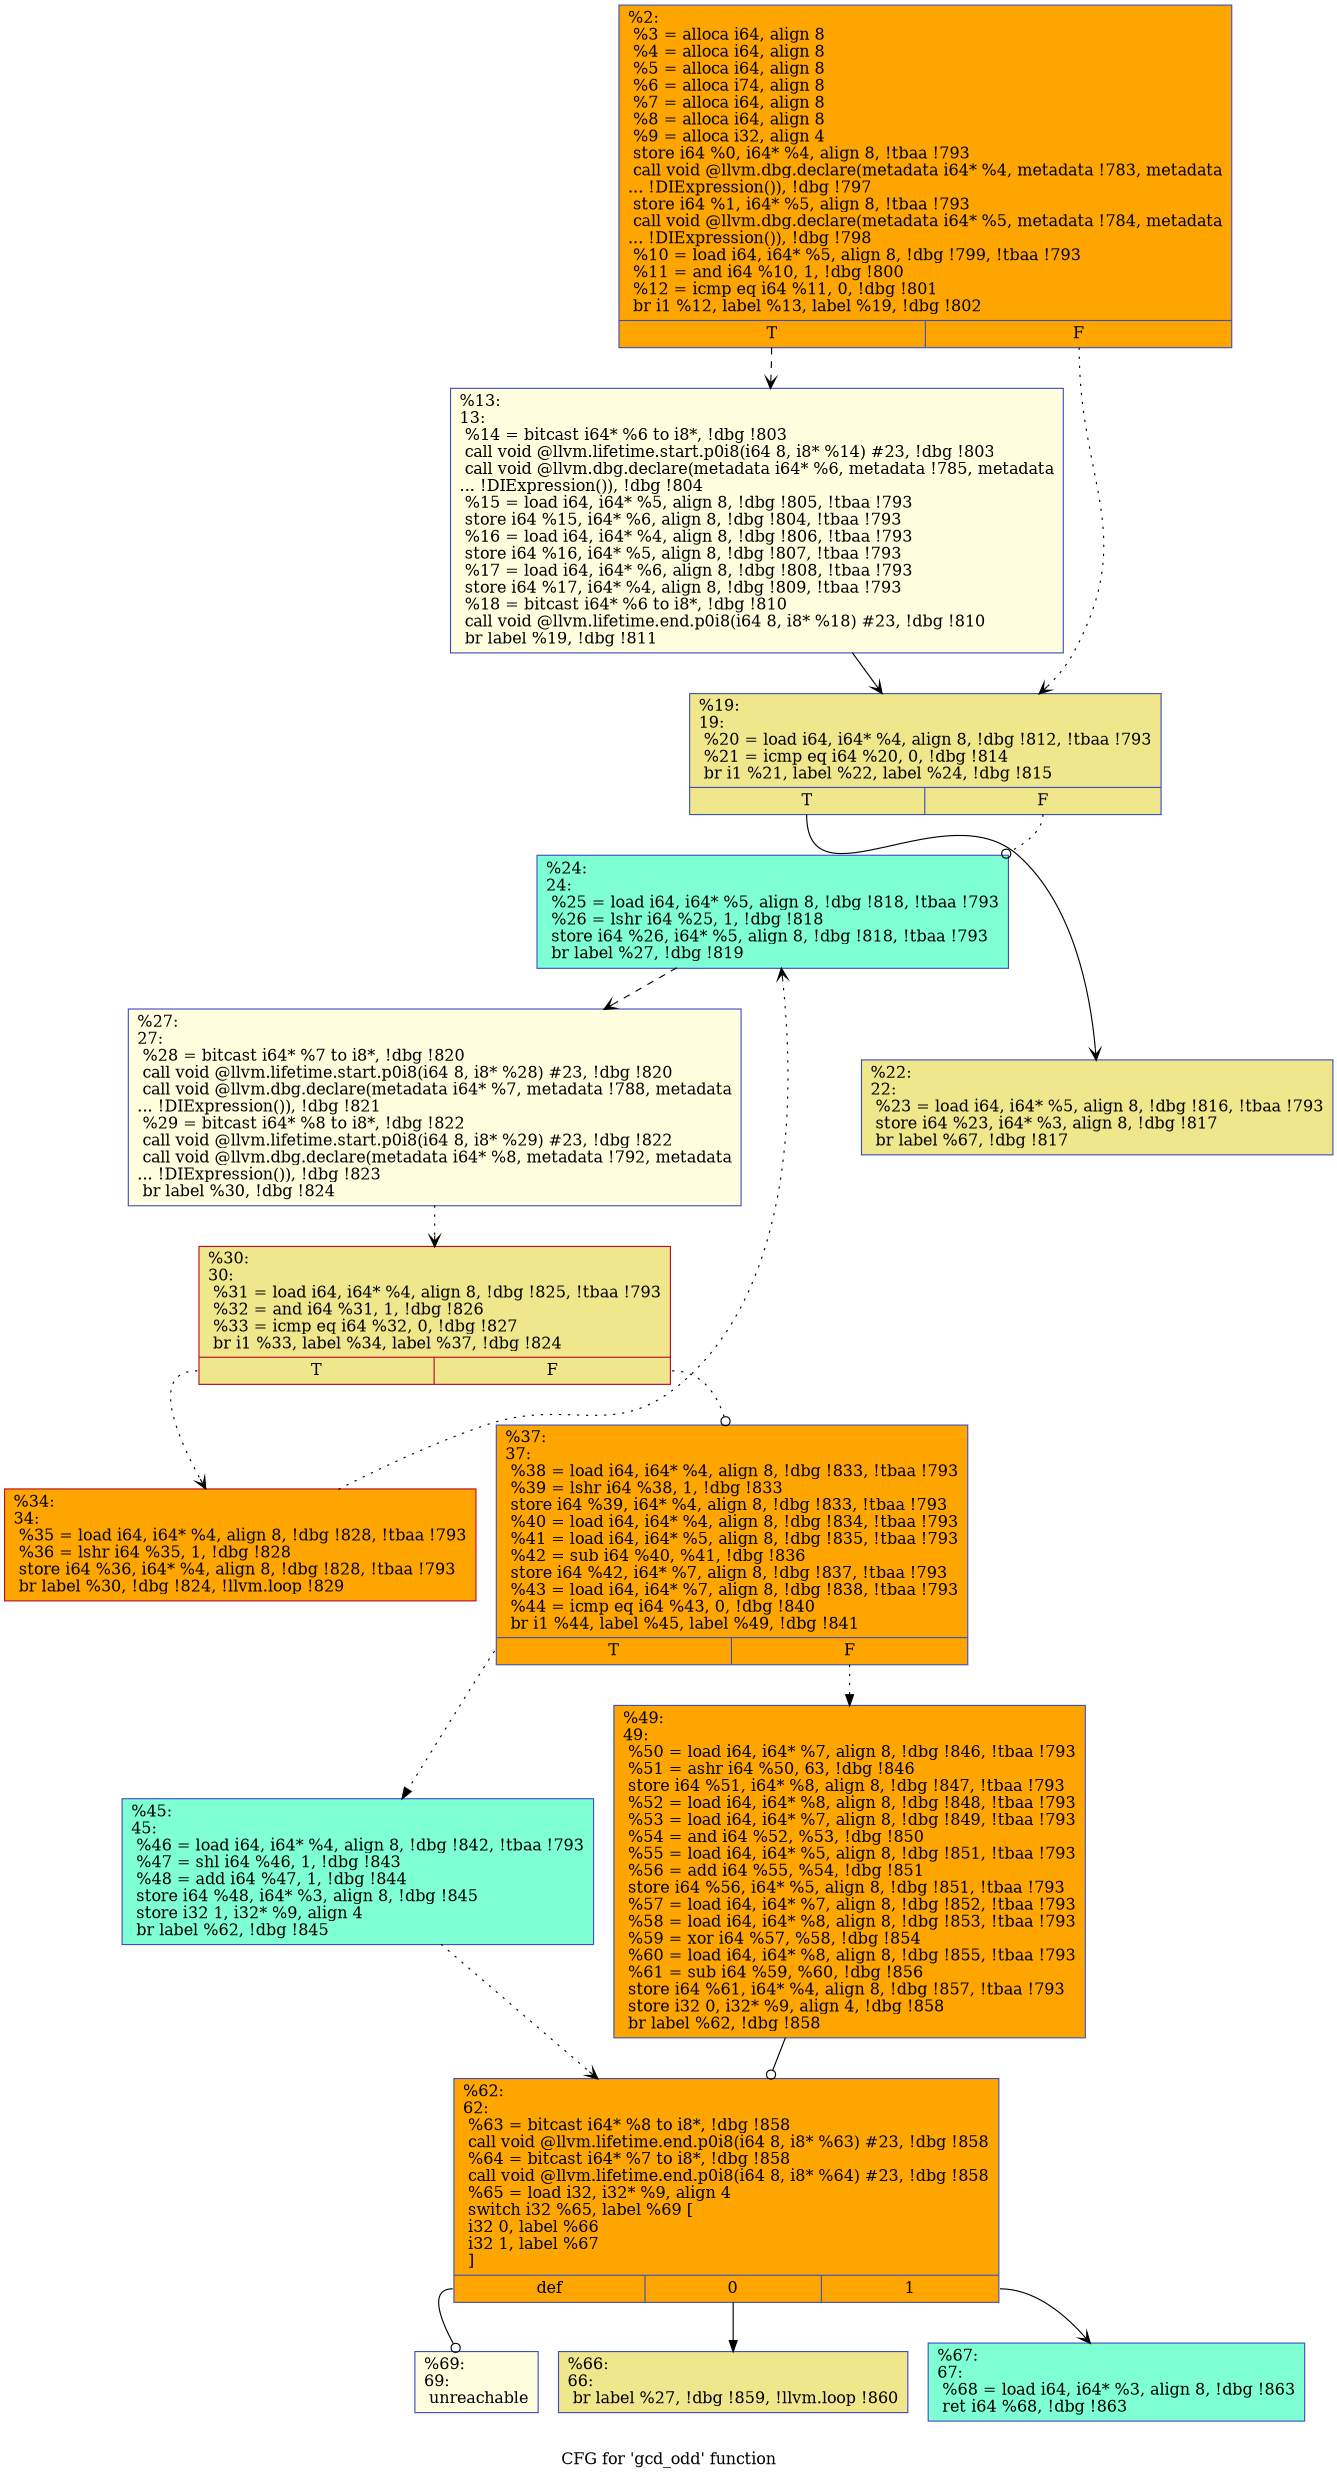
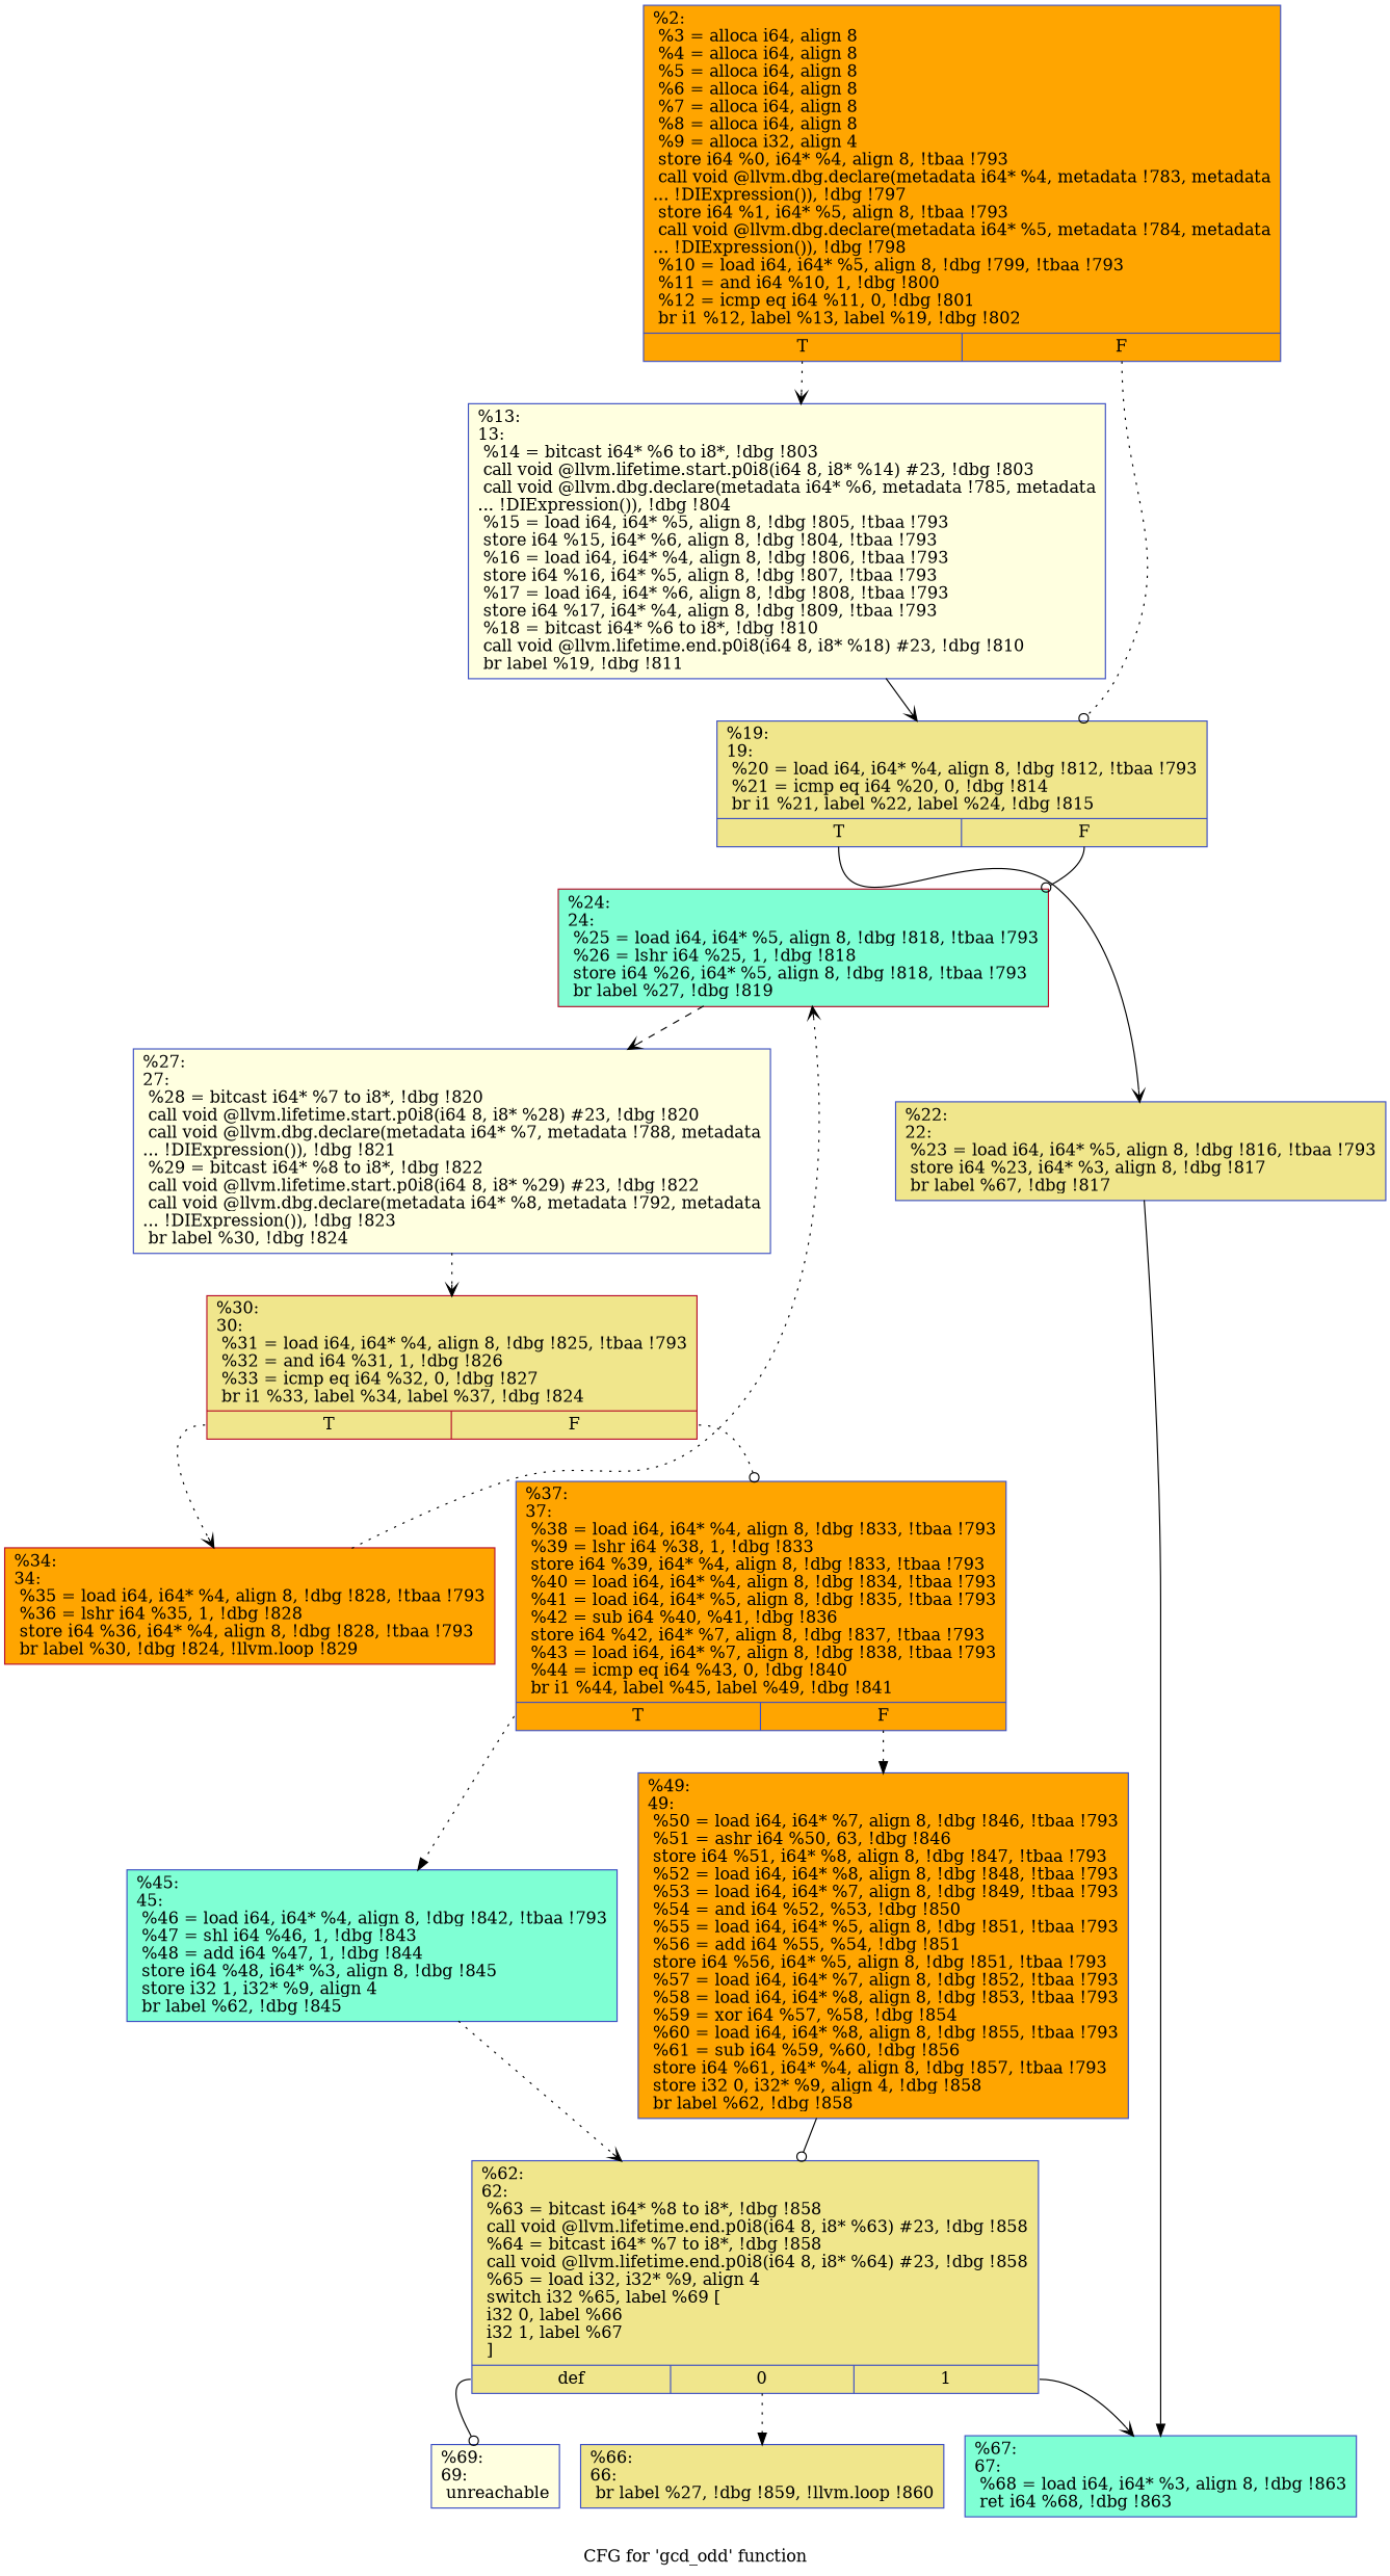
  digraph {
    label="CFG for 'gcd_odd' function"
    node [color="#3d50c3ff" fillcolor=khaki shape=record style=filled]
    edge [arrowhead=vee style=dotted]
-   n1 [fillcolor=orange label="{%2:\l  %3 = alloca i64, align 8\l  %4 = alloca i64, align 8\l  %5 = alloca i64, align 8\l  %6 = alloca i74, align 8\l  %7 = alloca i64, align 8\l  %8 = alloca i64, align 8\l  %9 = alloca i32, align 4\l  store i64 %0, i64* %4, align 8, !tbaa !793\l  call void @llvm.dbg.declare(metadata i64* %4, metadata !783, metadata\l... !DIExpression()), !dbg !797\l  store i64 %1, i64* %5, align 8, !tbaa !793\l  call void @llvm.dbg.declare(metadata i64* %5, metadata !784, metadata\l... !DIExpression()), !dbg !798\l  %10 = load i64, i64* %5, align 8, !dbg !799, !tbaa !793\l  %11 = and i64 %10, 1, !dbg !800\l  %12 = icmp eq i64 %11, 0, !dbg !801\l  br i1 %12, label %13, label %19, !dbg !802\l|{<s0>T|<s1>F}}"]
+   n1 [fillcolor=orange label="{%2:\l  %3 = alloca i64, align 8\l  %4 = alloca i64, align 8\l  %5 = alloca i64, align 8\l  %6 = alloca i64, align 8\l  %7 = alloca i64, align 8\l  %8 = alloca i64, align 8\l  %9 = alloca i32, align 4\l  store i64 %0, i64* %4, align 8, !tbaa !793\l  call void @llvm.dbg.declare(metadata i64* %4, metadata !783, metadata\l... !DIExpression()), !dbg !797\l  store i64 %1, i64* %5, align 8, !tbaa !793\l  call void @llvm.dbg.declare(metadata i64* %5, metadata !784, metadata\l... !DIExpression()), !dbg !798\l  %10 = load i64, i64* %5, align 8, !dbg !799, !tbaa !793\l  %11 = and i64 %10, 1, !dbg !800\l  %12 = icmp eq i64 %11, 0, !dbg !801\l  br i1 %12, label %13, label %19, !dbg !802\l|{<s0>T|<s1>F}}"]
    n2 [fillcolor=lightyellow label="{%13:\l13:                                               \l  %14 = bitcast i64* %6 to i8*, !dbg !803\l  call void @llvm.lifetime.start.p0i8(i64 8, i8* %14) #23, !dbg !803\l  call void @llvm.dbg.declare(metadata i64* %6, metadata !785, metadata\l... !DIExpression()), !dbg !804\l  %15 = load i64, i64* %5, align 8, !dbg !805, !tbaa !793\l  store i64 %15, i64* %6, align 8, !dbg !804, !tbaa !793\l  %16 = load i64, i64* %4, align 8, !dbg !806, !tbaa !793\l  store i64 %16, i64* %5, align 8, !dbg !807, !tbaa !793\l  %17 = load i64, i64* %6, align 8, !dbg !808, !tbaa !793\l  store i64 %17, i64* %4, align 8, !dbg !809, !tbaa !793\l  %18 = bitcast i64* %6 to i8*, !dbg !810\l  call void @llvm.lifetime.end.p0i8(i64 8, i8* %18) #23, !dbg !810\l  br label %19, !dbg !811\l}"]
    n3 [label="{%19:\l19:                                               \l  %20 = load i64, i64* %4, align 8, !dbg !812, !tbaa !793\l  %21 = icmp eq i64 %20, 0, !dbg !814\l  br i1 %21, label %22, label %24, !dbg !815\l|{<s0>T|<s1>F}}"]
    n4 [label="{%22:\l22:                                               \l  %23 = load i64, i64* %5, align 8, !dbg !816, !tbaa !793\l  store i64 %23, i64* %3, align 8, !dbg !817\l  br label %67, !dbg !817\l}"]
-   n5 [fillcolor=aquamarine label="{%24:\l24:                                               \l  %25 = load i64, i64* %5, align 8, !dbg !818, !tbaa !793\l  %26 = lshr i64 %25, 1, !dbg !818\l  store i64 %26, i64* %5, align 8, !dbg !818, !tbaa !793\l  br label %27, !dbg !819\l}"]
+   n5 [color="#b70d28ff" fillcolor=aquamarine label="{%24:\l24:                                               \l  %25 = load i64, i64* %5, align 8, !dbg !818, !tbaa !793\l  %26 = lshr i64 %25, 1, !dbg !818\l  store i64 %26, i64* %5, align 8, !dbg !818, !tbaa !793\l  br label %27, !dbg !819\l}"]
    n6 [fillcolor=aquamarine label="{%67:\l67:                                               \l  %68 = load i64, i64* %3, align 8, !dbg !863\l  ret i64 %68, !dbg !863\l}"]
    n7 [fillcolor=lightyellow label="{%27:\l27:                                               \l  %28 = bitcast i64* %7 to i8*, !dbg !820\l  call void @llvm.lifetime.start.p0i8(i64 8, i8* %28) #23, !dbg !820\l  call void @llvm.dbg.declare(metadata i64* %7, metadata !788, metadata\l... !DIExpression()), !dbg !821\l  %29 = bitcast i64* %8 to i8*, !dbg !822\l  call void @llvm.lifetime.start.p0i8(i64 8, i8* %29) #23, !dbg !822\l  call void @llvm.dbg.declare(metadata i64* %8, metadata !792, metadata\l... !DIExpression()), !dbg !823\l  br label %30, !dbg !824\l}"]
    n8 [color="#b70d28ff" label="{%30:\l30:                                               \l  %31 = load i64, i64* %4, align 8, !dbg !825, !tbaa !793\l  %32 = and i64 %31, 1, !dbg !826\l  %33 = icmp eq i64 %32, 0, !dbg !827\l  br i1 %33, label %34, label %37, !dbg !824\l|{<s0>T|<s1>F}}"]
    n9 [color="#b70d28ff" fillcolor=orange label="{%34:\l34:                                               \l  %35 = load i64, i64* %4, align 8, !dbg !828, !tbaa !793\l  %36 = lshr i64 %35, 1, !dbg !828\l  store i64 %36, i64* %4, align 8, !dbg !828, !tbaa !793\l  br label %30, !dbg !824, !llvm.loop !829\l}"]
    n10 [fillcolor=orange label="{%37:\l37:                                               \l  %38 = load i64, i64* %4, align 8, !dbg !833, !tbaa !793\l  %39 = lshr i64 %38, 1, !dbg !833\l  store i64 %39, i64* %4, align 8, !dbg !833, !tbaa !793\l  %40 = load i64, i64* %4, align 8, !dbg !834, !tbaa !793\l  %41 = load i64, i64* %5, align 8, !dbg !835, !tbaa !793\l  %42 = sub i64 %40, %41, !dbg !836\l  store i64 %42, i64* %7, align 8, !dbg !837, !tbaa !793\l  %43 = load i64, i64* %7, align 8, !dbg !838, !tbaa !793\l  %44 = icmp eq i64 %43, 0, !dbg !840\l  br i1 %44, label %45, label %49, !dbg !841\l|{<s0>T|<s1>F}}"]
    n11 [fillcolor=aquamarine label="{%45:\l45:                                               \l  %46 = load i64, i64* %4, align 8, !dbg !842, !tbaa !793\l  %47 = shl i64 %46, 1, !dbg !843\l  %48 = add i64 %47, 1, !dbg !844\l  store i64 %48, i64* %3, align 8, !dbg !845\l  store i32 1, i32* %9, align 4\l  br label %62, !dbg !845\l}"]
    n12 [fillcolor=orange label="{%49:\l49:                                               \l  %50 = load i64, i64* %7, align 8, !dbg !846, !tbaa !793\l  %51 = ashr i64 %50, 63, !dbg !846\l  store i64 %51, i64* %8, align 8, !dbg !847, !tbaa !793\l  %52 = load i64, i64* %8, align 8, !dbg !848, !tbaa !793\l  %53 = load i64, i64* %7, align 8, !dbg !849, !tbaa !793\l  %54 = and i64 %52, %53, !dbg !850\l  %55 = load i64, i64* %5, align 8, !dbg !851, !tbaa !793\l  %56 = add i64 %55, %54, !dbg !851\l  store i64 %56, i64* %5, align 8, !dbg !851, !tbaa !793\l  %57 = load i64, i64* %7, align 8, !dbg !852, !tbaa !793\l  %58 = load i64, i64* %8, align 8, !dbg !853, !tbaa !793\l  %59 = xor i64 %57, %58, !dbg !854\l  %60 = load i64, i64* %8, align 8, !dbg !855, !tbaa !793\l  %61 = sub i64 %59, %60, !dbg !856\l  store i64 %61, i64* %4, align 8, !dbg !857, !tbaa !793\l  store i32 0, i32* %9, align 4, !dbg !858\l  br label %62, !dbg !858\l}"]
-   n13 [fillcolor=orange label="{%62:\l62:                                               \l  %63 = bitcast i64* %8 to i8*, !dbg !858\l  call void @llvm.lifetime.end.p0i8(i64 8, i8* %63) #23, !dbg !858\l  %64 = bitcast i64* %7 to i8*, !dbg !858\l  call void @llvm.lifetime.end.p0i8(i64 8, i8* %64) #23, !dbg !858\l  %65 = load i32, i32* %9, align 4\l  switch i32 %65, label %69 [\l    i32 0, label %66\l    i32 1, label %67\l  ]\l|{<s0>def|<s1>0|<s2>1}}"]
+   n13 [label="{%62:\l62:                                               \l  %63 = bitcast i64* %8 to i8*, !dbg !858\l  call void @llvm.lifetime.end.p0i8(i64 8, i8* %63) #23, !dbg !858\l  %64 = bitcast i64* %7 to i8*, !dbg !858\l  call void @llvm.lifetime.end.p0i8(i64 8, i8* %64) #23, !dbg !858\l  %65 = load i32, i32* %9, align 4\l  switch i32 %65, label %69 [\l    i32 0, label %66\l    i32 1, label %67\l  ]\l|{<s0>def|<s1>0|<s2>1}}"]
    n14 [fillcolor=lightyellow label="{%69:\l69:                                               \l  unreachable\l}"]
    n15 [label="{%66:\l66:                                               \l  br label %27, !dbg !859, !llvm.loop !860\l}"]
-   n1 -> n2 [style=dashed tailport=s0]
-   n1 -> n3 [tailport=s1]
+   n1 -> n2 [tailport=s0]
+   n1 -> n3 [arrowhead=odot tailport=s1]
    n2 -> n3 [style=solid]
    n3 -> n4 [style=solid tailport=s0]
-   n3 -> n5 [arrowhead=odot tailport=s1]
+   n3 -> n5 [arrowhead=odot style=solid tailport=s1]
+   n4 -> n6 [arrowhead=normal style=solid]
    n5 -> n7 [style=dashed]
    n7 -> n8
    n8 -> n9 [tailport=s0]
    n8 -> n10 [arrowhead=odot tailport=s1]
    n9 -> n5
    n10 -> n11 [arrowhead=normal tailport=s0]
    n10 -> n12 [arrowhead=normal tailport=s1]
    n11 -> n13
    n12 -> n13 [arrowhead=odot style=solid]
    n13 -> n6 [style=solid tailport=s2]
    n13 -> n14 [arrowhead=odot style=solid tailport=s0]
-   n13 -> n15 [arrowhead=normal style=solid tailport=s1]
+   n13 -> n15 [arrowhead=normal tailport=s1]
  }
